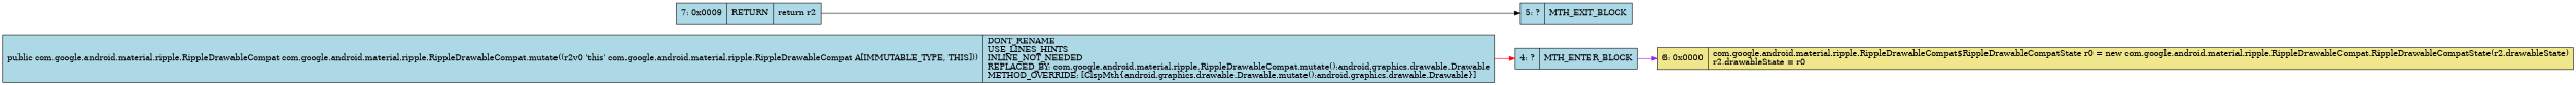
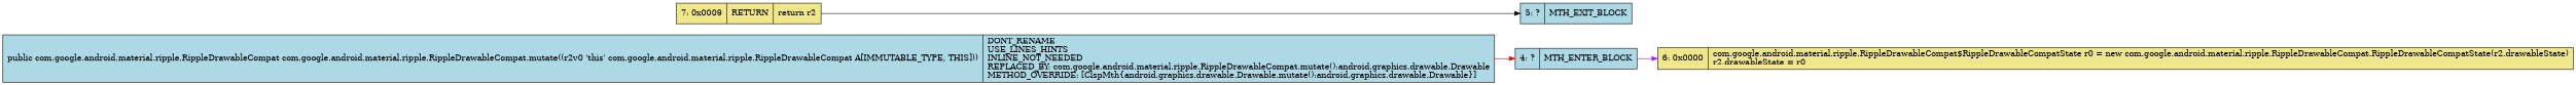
  digraph {
    fontname="DejaVu Serif"
    rankdir=LR
    node [fillcolor=lightblue fontname="DejaVu Serif" shape=record style=filled]
    edge [fontname="DejaVu Serif"]
    n1 [label="{4\:\ ?|MTH_ENTER_BLOCK\l}"]
    n2 [fillcolor=khaki label="{6\:\ 0x0000|com.google.android.material.ripple.RippleDrawableCompat$RippleDrawableCompatState r0 = new com.google.android.material.ripple.RippleDrawableCompat.RippleDrawableCompatState(r2.drawableState)\lr2.drawableState = r0\l}"]
-   n3 [label="{7\:\ 0x0009|RETURN\l|return r2\l}"]
+   n3 [fillcolor=khaki label="{7\:\ 0x0009|RETURN\l|return r2\l}"]
    n4 [label="{5\:\ ?|MTH_EXIT_BLOCK\l}"]
    n5 [label="{public com.google.android.material.ripple.RippleDrawableCompat com.google.android.material.ripple.RippleDrawableCompat.mutate((r2v0 'this' com.google.android.material.ripple.RippleDrawableCompat A[IMMUTABLE_TYPE, THIS]))  | DONT_RENAME\lUSE_LINES_HINTS\lINLINE_NOT_NEEDED\lREPLACED_BY: com.google.android.material.ripple.RippleDrawableCompat.mutate():android.graphics.drawable.Drawable\lMETHOD_OVERRIDE: [ClspMth\{android.graphics.drawable.Drawable.mutate():android.graphics.drawable.Drawable\}]\l}"]
    n1 -> n2 [color=purple]
    n3 -> n4 [color=black]
    n5 -> n1 [color=red]
  }
